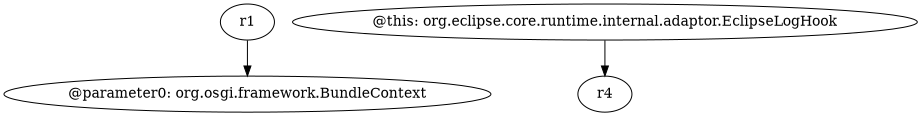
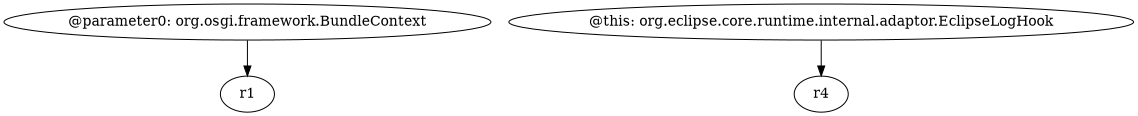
  digraph {
    n1 [label="@parameter0: org.osgi.framework.BundleContext"]
    n2 [label=r1]
    n3 [label="@this: org.eclipse.core.runtime.internal.adaptor.EclipseLogHook"]
    n4 [label=r4]
-   n2 -> n1
+   n1 -> n2
    n3 -> n4
  }
